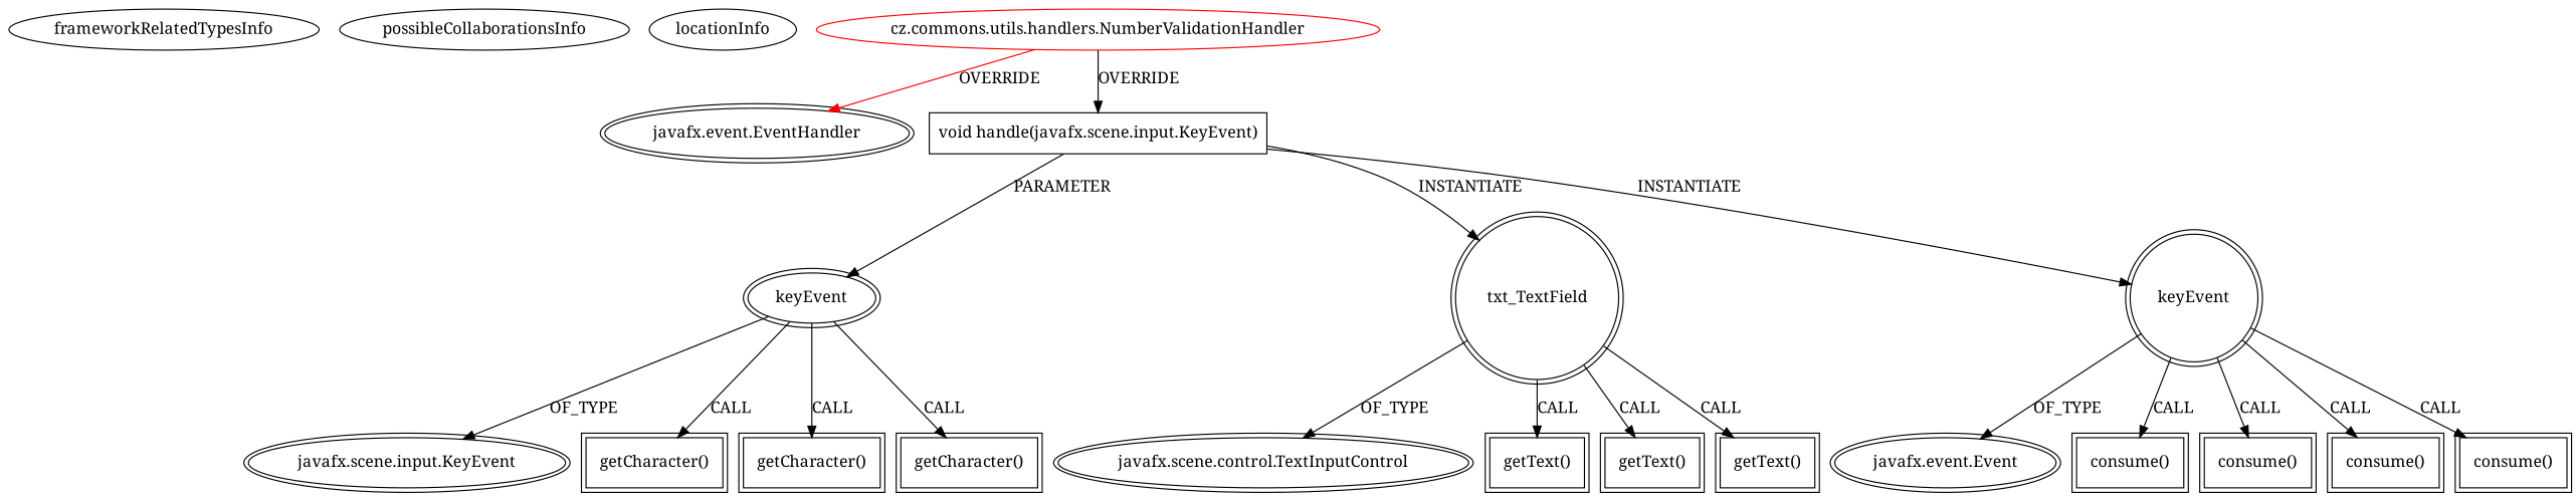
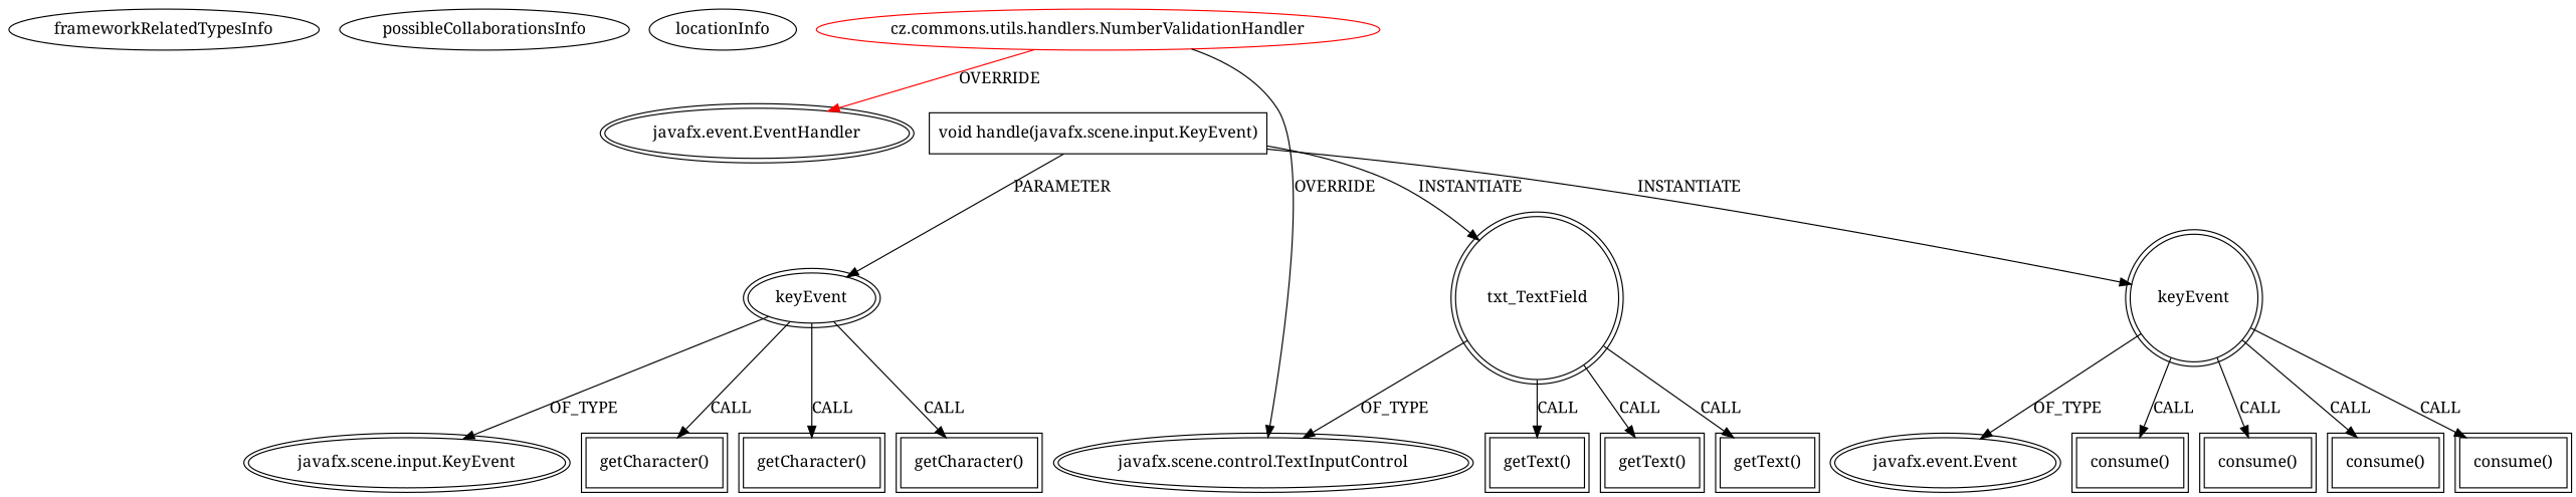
  digraph {
    fontname="Noto Serif"
    node [fontname="Noto Serif" isFrameworkType=true vertexType=INSIDE_CALL peripheries=2 shape=box]
    edge [fontname="Noto Serif"]
    frameworkRelatedTypesInfo [0="javafx.event.EventHandler" isFrameworkType="" vertexType="" peripheries="" shape=""]
    possibleCollaborationsInfo [isFrameworkType="" vertexType="" peripheries="" shape=""]
    locationInfo [contextSignature=NumberValidationHandler filePath="/Maxxa-MT-common/MT-common-master/src/cz/commons/utils/handlers/NumberValidationHandler.java" graphId=955 projectName="Maxxa-MT-common" isFrameworkType="" vertexType="" peripheries="" shape=""]
    n4 [color=red isFrameworkType=false label="cz.commons.utils.handlers.NumberValidationHandler" vertexType=ROOT_CLIENT_CLASS_DECLARATION peripheries="" shape=""]
    n5 [label="javafx.event.EventHandler" vertexType=FRAMEWORK_INTERFACE_TYPE shape=""]
    n6 [isFrameworkType=false label="void handle(javafx.scene.input.KeyEvent)" vertexType=OVERRIDING_METHOD_DECLARATION peripheries=""]
    n7 [label=keyEvent vertexType=PARAMETER_DECLARATION shape=""]
    n8 [label=txt_TextField shape=circle vertexType=VARIABLE_EXPRESION]
    n9 [label=keyEvent shape=circle vertexType=VARIABLE_EXPRESION]
    n10 [label="javafx.scene.input.KeyEvent" vertexType=FRAMEWORK_CLASS_TYPE shape=""]
    n11 [label="getCharacter()"]
    n12 [label="getCharacter()"]
    n13 [label="getCharacter()"]
    n14 [label="javafx.scene.control.TextInputControl" vertexType=FRAMEWORK_CLASS_TYPE shape=""]
    n15 [label="getText()"]
    n16 [label="getText()"]
    n17 [label="getText()"]
    n18 [label="javafx.event.Event" vertexType=FRAMEWORK_CLASS_TYPE shape=""]
    n19 [label="consume()"]
    n20 [label="consume()"]
    n21 [label="consume()"]
    n22 [label="consume()"]
    n4 -> n5 [color=red label=OVERRIDE]
-   n4 -> n6 [label=OVERRIDE]
+   n4 -> n14 [label=OVERRIDE]
    n6 -> n7 [label=PARAMETER]
    n6 -> n8 [label=INSTANTIATE]
    n6 -> n9 [label=INSTANTIATE]
    n7 -> n10 [label=OF_TYPE]
    n7 -> n11 [label=CALL]
    n7 -> n12 [label=CALL]
    n7 -> n13 [label=CALL]
    n8 -> n14 [label=OF_TYPE]
    n8 -> n15 [label=CALL]
    n8 -> n16 [label=CALL]
    n8 -> n17 [label=CALL]
    n9 -> n18 [label=OF_TYPE]
    n9 -> n19 [label=CALL]
    n9 -> n20 [label=CALL]
    n9 -> n21 [label=CALL]
    n9 -> n22 [label=CALL]
  }
